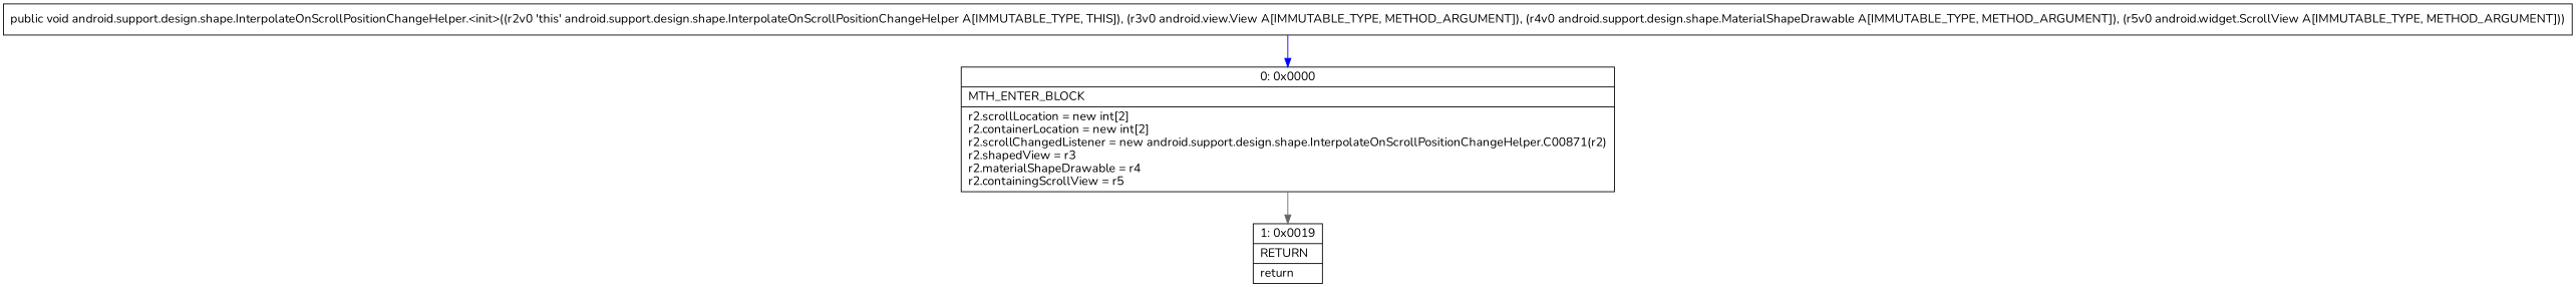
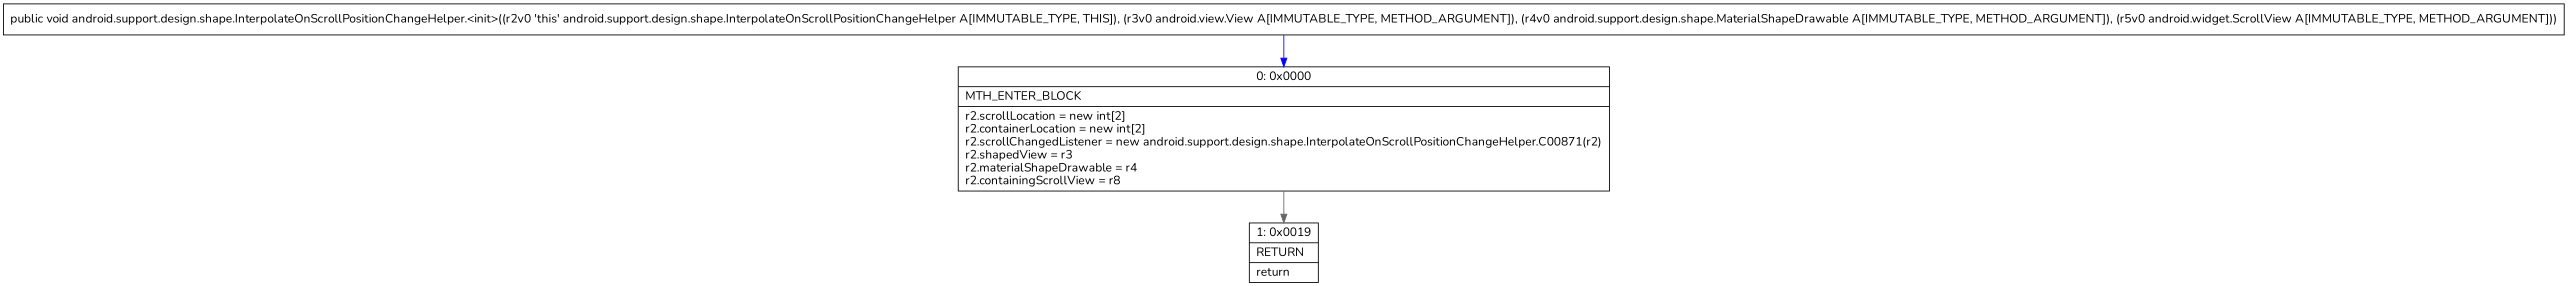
  digraph {
    fontname=Nunito
    node [shape=record fontname=Nunito]
    edge [fontname=Nunito]
-   n1 [label="{0\:\ 0x0000|MTH_ENTER_BLOCK\l|r2.scrollLocation = new int[2]\lr2.containerLocation = new int[2]\lr2.scrollChangedListener = new android.support.design.shape.InterpolateOnScrollPositionChangeHelper.C00871(r2)\lr2.shapedView = r3\lr2.materialShapeDrawable = r4\lr2.containingScrollView = r5\l}"]
+   n1 [label="{0\:\ 0x0000|MTH_ENTER_BLOCK\l|r2.scrollLocation = new int[2]\lr2.containerLocation = new int[2]\lr2.scrollChangedListener = new android.support.design.shape.InterpolateOnScrollPositionChangeHelper.C00871(r2)\lr2.shapedView = r3\lr2.materialShapeDrawable = r4\lr2.containingScrollView = r8\l}"]
    n2 [label="{1\:\ 0x0019|RETURN\l|return\l}"]
    n3 [label="{public void android.support.design.shape.InterpolateOnScrollPositionChangeHelper.\<init\>((r2v0 'this' android.support.design.shape.InterpolateOnScrollPositionChangeHelper A[IMMUTABLE_TYPE, THIS]), (r3v0 android.view.View A[IMMUTABLE_TYPE, METHOD_ARGUMENT]), (r4v0 android.support.design.shape.MaterialShapeDrawable A[IMMUTABLE_TYPE, METHOD_ARGUMENT]), (r5v0 android.widget.ScrollView A[IMMUTABLE_TYPE, METHOD_ARGUMENT])) }"]
    n1 -> n2 [color=gray40]
    n3 -> n1 [color=blue]
  }
